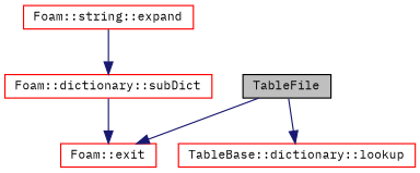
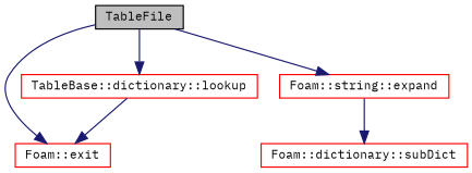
  digraph {
    fontname="IBM Plex Mono"
    rankdir=TB
    node [color=red fontname="IBM Plex Mono" fontsize=10 shape=record]
    edge [color=midnightblue fontname="IBM Plex Mono" fontsize=10 labelfontname=FreeSans labelfontsize=10 style=solid]
    n1 [color=black fillcolor=grey75 fontcolor=black height=0.2 label=TableFile style=filled width=0.4]
    n2 [height=0.2 label="Foam::exit" width=0.4]
    n3 [height=0.2 label="Foam::string::expand" width=0.4]
    n4 [height=0.2 label="TableBase::dictionary::lookup" width=0.4]
    n5 [height=0.2 label="Foam::dictionary::subDict" width=0.4]
    n1 -> n2
+   n1 -> n3
    n1 -> n4
    n3 -> n5
-   n5 -> n2
+   n4 -> n2
  }
